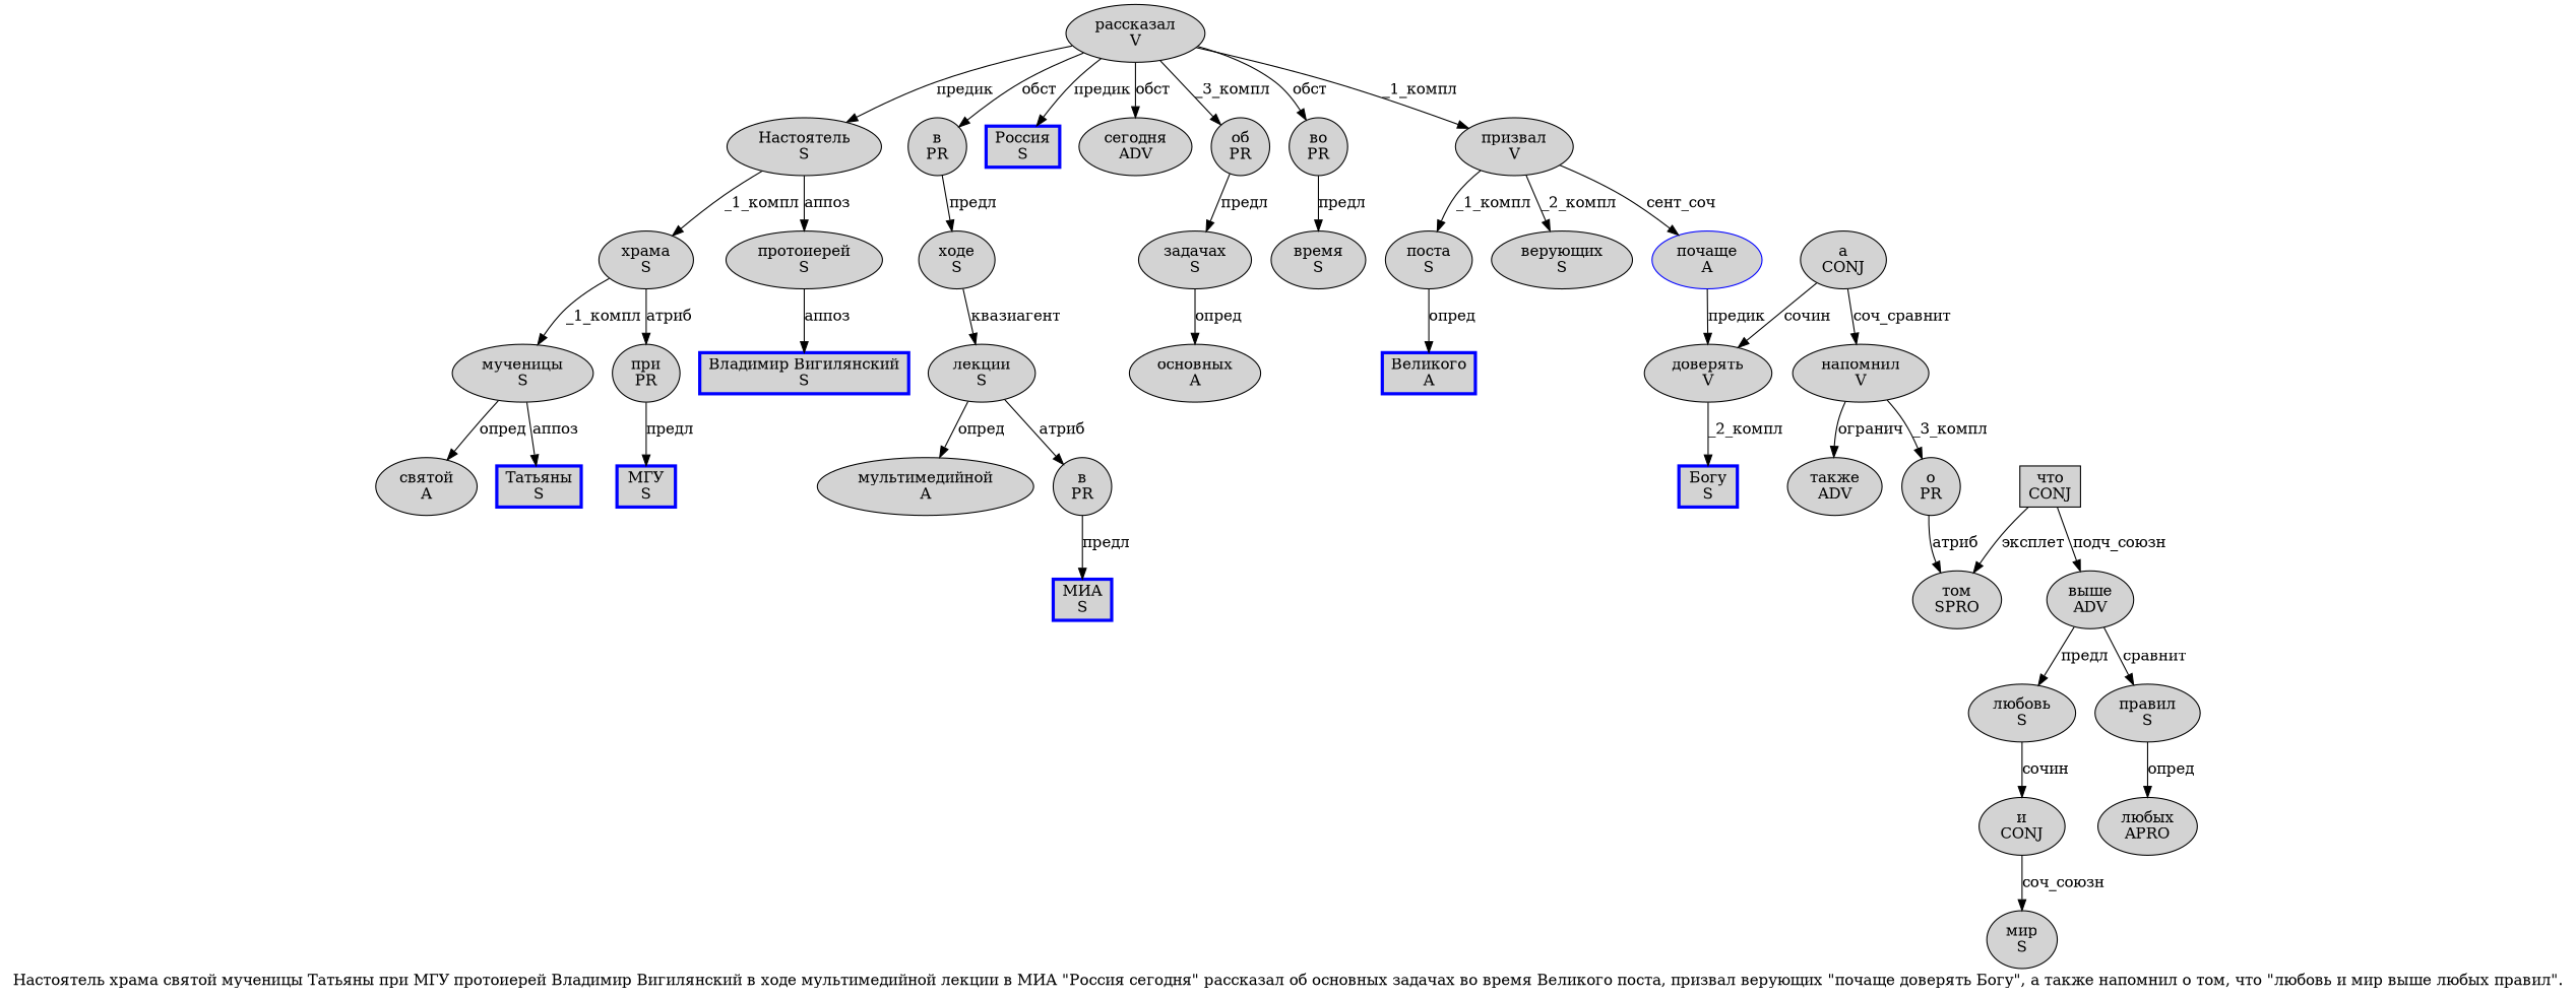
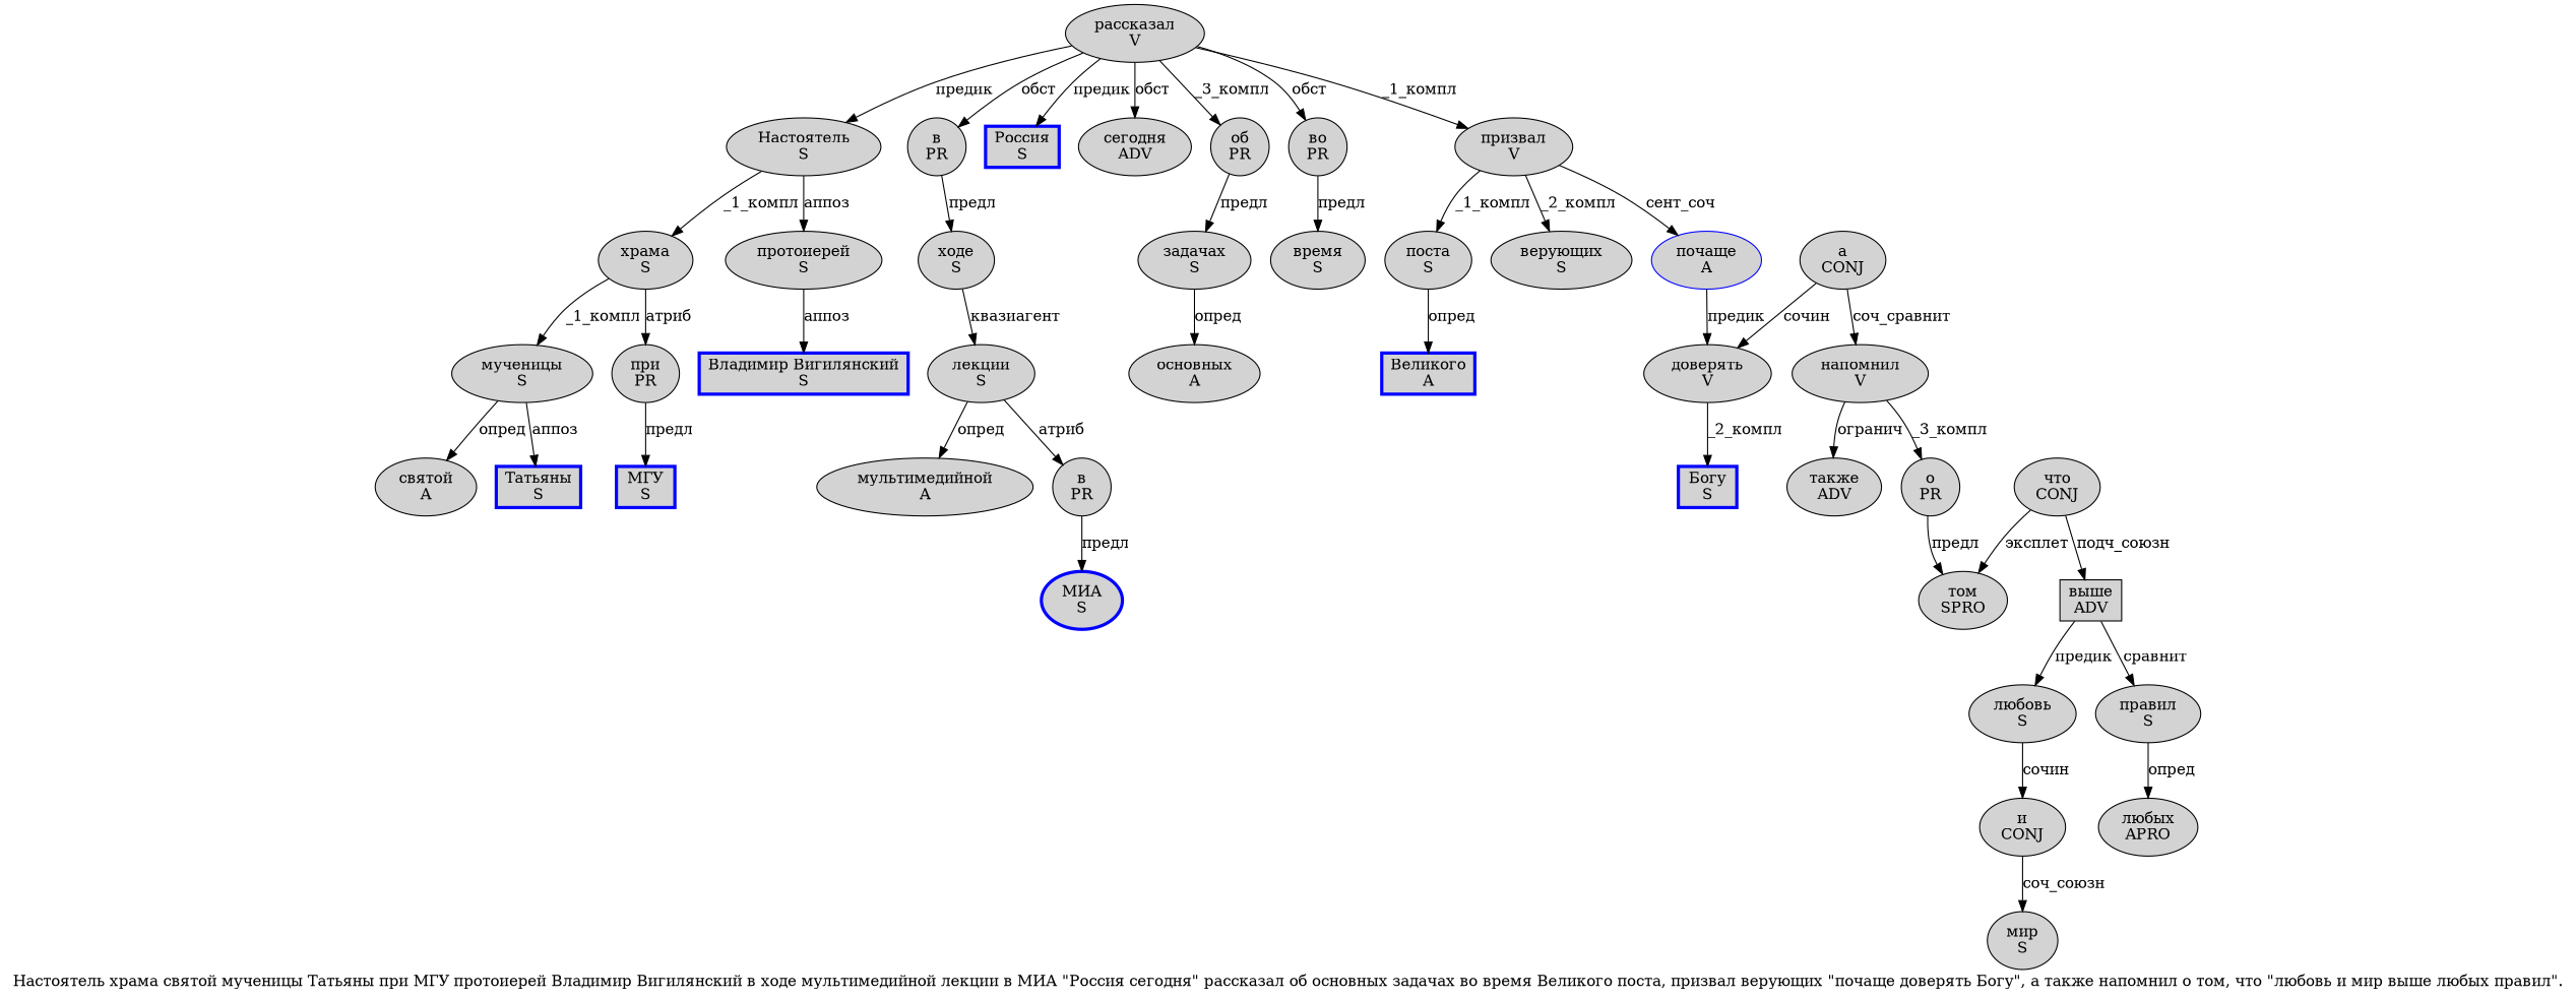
  digraph {
    label="Настоятель храма святой мученицы Татьяны при МГУ протоиерей Владимир Вигилянский в ходе мультимедийной лекции в МИА \"Россия сегодня\" рассказал об основных задачах во время Великого поста, призвал верующих \"почаще доверять Богу\", а также напомнил о том, что \"любовь и мир выше любых правил\"."
    node [fillcolor=lightgray penwidth=1 shape=ellipse style=filled]
    n1 [label="Настоятель\nS"]
    n2 [label="храма\nS"]
    n3 [label="протоиерей\nS"]
    n4 [label="мученицы\nS"]
    n5 [label="при\nPR"]
    n6 [color=blue label="Владимир Вигилянский\nS" penwidth=3 shape=box]
    n7 [label="святой\nA"]
    n8 [color=blue label="Татьяны\nS" penwidth=3 shape=box]
    n9 [color=blue label="МГУ\nS" penwidth=3 shape=box]
    n10 [label="в\nPR"]
    n11 [label="ходе\nS"]
    n12 [label="лекции\nS"]
    n13 [label="мультимедийной\nA"]
    n14 [label="в\nPR"]
-   n15 [color=blue label="МИА\nS" penwidth=3 shape=box]
+   n15 [color=blue label="МИА\nS" penwidth=3]
    n16 [color=blue label="Россия\nS" penwidth=3 shape=box]
    n17 [label="сегодня\nADV"]
    n18 [label="рассказал\nV"]
    n19 [label="об\nPR"]
    n20 [label="во\nPR"]
    n21 [label="призвал\nV"]
    n22 [label="задачах\nS"]
    n23 [label="время\nS"]
    n24 [label="поста\nS"]
    n25 [label="верующих\nS"]
    n26 [color=blue label="почаще\nA"]
    n27 [label="основных\nA"]
    n28 [color=blue label="Великого\nA" penwidth=3 shape=box]
    n29 [label="доверять\nV"]
    n30 [color=blue label="Богу\nS" penwidth=3 shape=box]
    n31 [label="а\nCONJ"]
    n32 [label="напомнил\nV"]
    n33 [label="также\nADV"]
    n34 [label="о\nPR"]
    n35 [label="том\nSPRO"]
-   n36 [label="что\nCONJ" shape=box]
-   n37 [label="выше\nADV"]
+   n36 [label="что\nCONJ"]
+   n37 [label="выше\nADV" shape=box]
    n38 [label="любовь\nS"]
    n39 [label="правил\nS"]
    n40 [label="и\nCONJ"]
    n41 [label="мир\nS"]
    n42 [label="любых\nAPRO"]
    n1 -> n2 [label="_1_компл"]
    n1 -> n3 [label="аппоз"]
    n2 -> n4 [label="_1_компл"]
    n2 -> n5 [label="атриб"]
    n3 -> n6 [label="аппоз"]
    n4 -> n7 [label="опред"]
    n4 -> n8 [label="аппоз"]
    n5 -> n9 [label="предл"]
    n10 -> n11 [label="предл"]
    n11 -> n12 [label="квазиагент"]
    n12 -> n13 [label="опред"]
    n12 -> n14 [label="атриб"]
    n14 -> n15 [label="предл"]
    n18 -> n1 [label="предик"]
    n18 -> n10 [label="обст"]
    n18 -> n16 [label="предик"]
    n18 -> n17 [label="обст"]
    n18 -> n19 [label="_3_компл"]
    n18 -> n20 [label="обст"]
    n18 -> n21 [label="_1_компл"]
    n19 -> n22 [label="предл"]
    n20 -> n23 [label="предл"]
    n21 -> n24 [label="_1_компл"]
    n21 -> n25 [label="_2_компл"]
    n21 -> n26 [label="сент_соч"]
    n22 -> n27 [label="опред"]
    n24 -> n28 [label="опред"]
    n26 -> n29 [label="предик"]
    n29 -> n30 [label="_2_компл"]
    n31 -> n29 [label="сочин"]
    n31 -> n32 [label="соч_сравнит"]
    n32 -> n33 [label="огранич"]
    n32 -> n34 [label="_3_компл"]
-   n34 -> n35 [label="атриб"]
+   n34 -> n35 [label="предл"]
    n36 -> n35 [label="эксплет"]
    n36 -> n37 [label="подч_союзн"]
-   n37 -> n38 [label="предл"]
+   n37 -> n38 [label="предик"]
    n37 -> n39 [label="сравнит"]
    n38 -> n40 [label="сочин"]
    n39 -> n42 [label="опред"]
    n40 -> n41 [label="соч_союзн"]
  }
